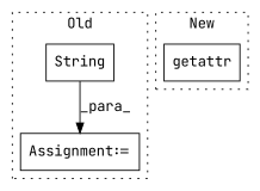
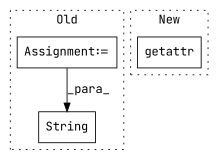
  digraph {
    fontname="JetBrains Mono"
    node [a=32 shape=box fontname="JetBrains Mono"]
    n1 [l="7,1" label=String s="807,826"]
    n2 [a=7 l=1 label="Assignment:=" s=670]
    n3 [l=9 label=getattr s=442]
    subgraph cluster_1 {
      label=Old
      style=dotted
      n1
      n2
    }
    subgraph cluster_2 {
      label=New
      style=dotted
      n3
    }
-   n1 -> n2 [label=_para_ fontname="JetBrains Mono"]
+   n2 -> n1 [label=_para_ fontname="JetBrains Mono"]
  }
